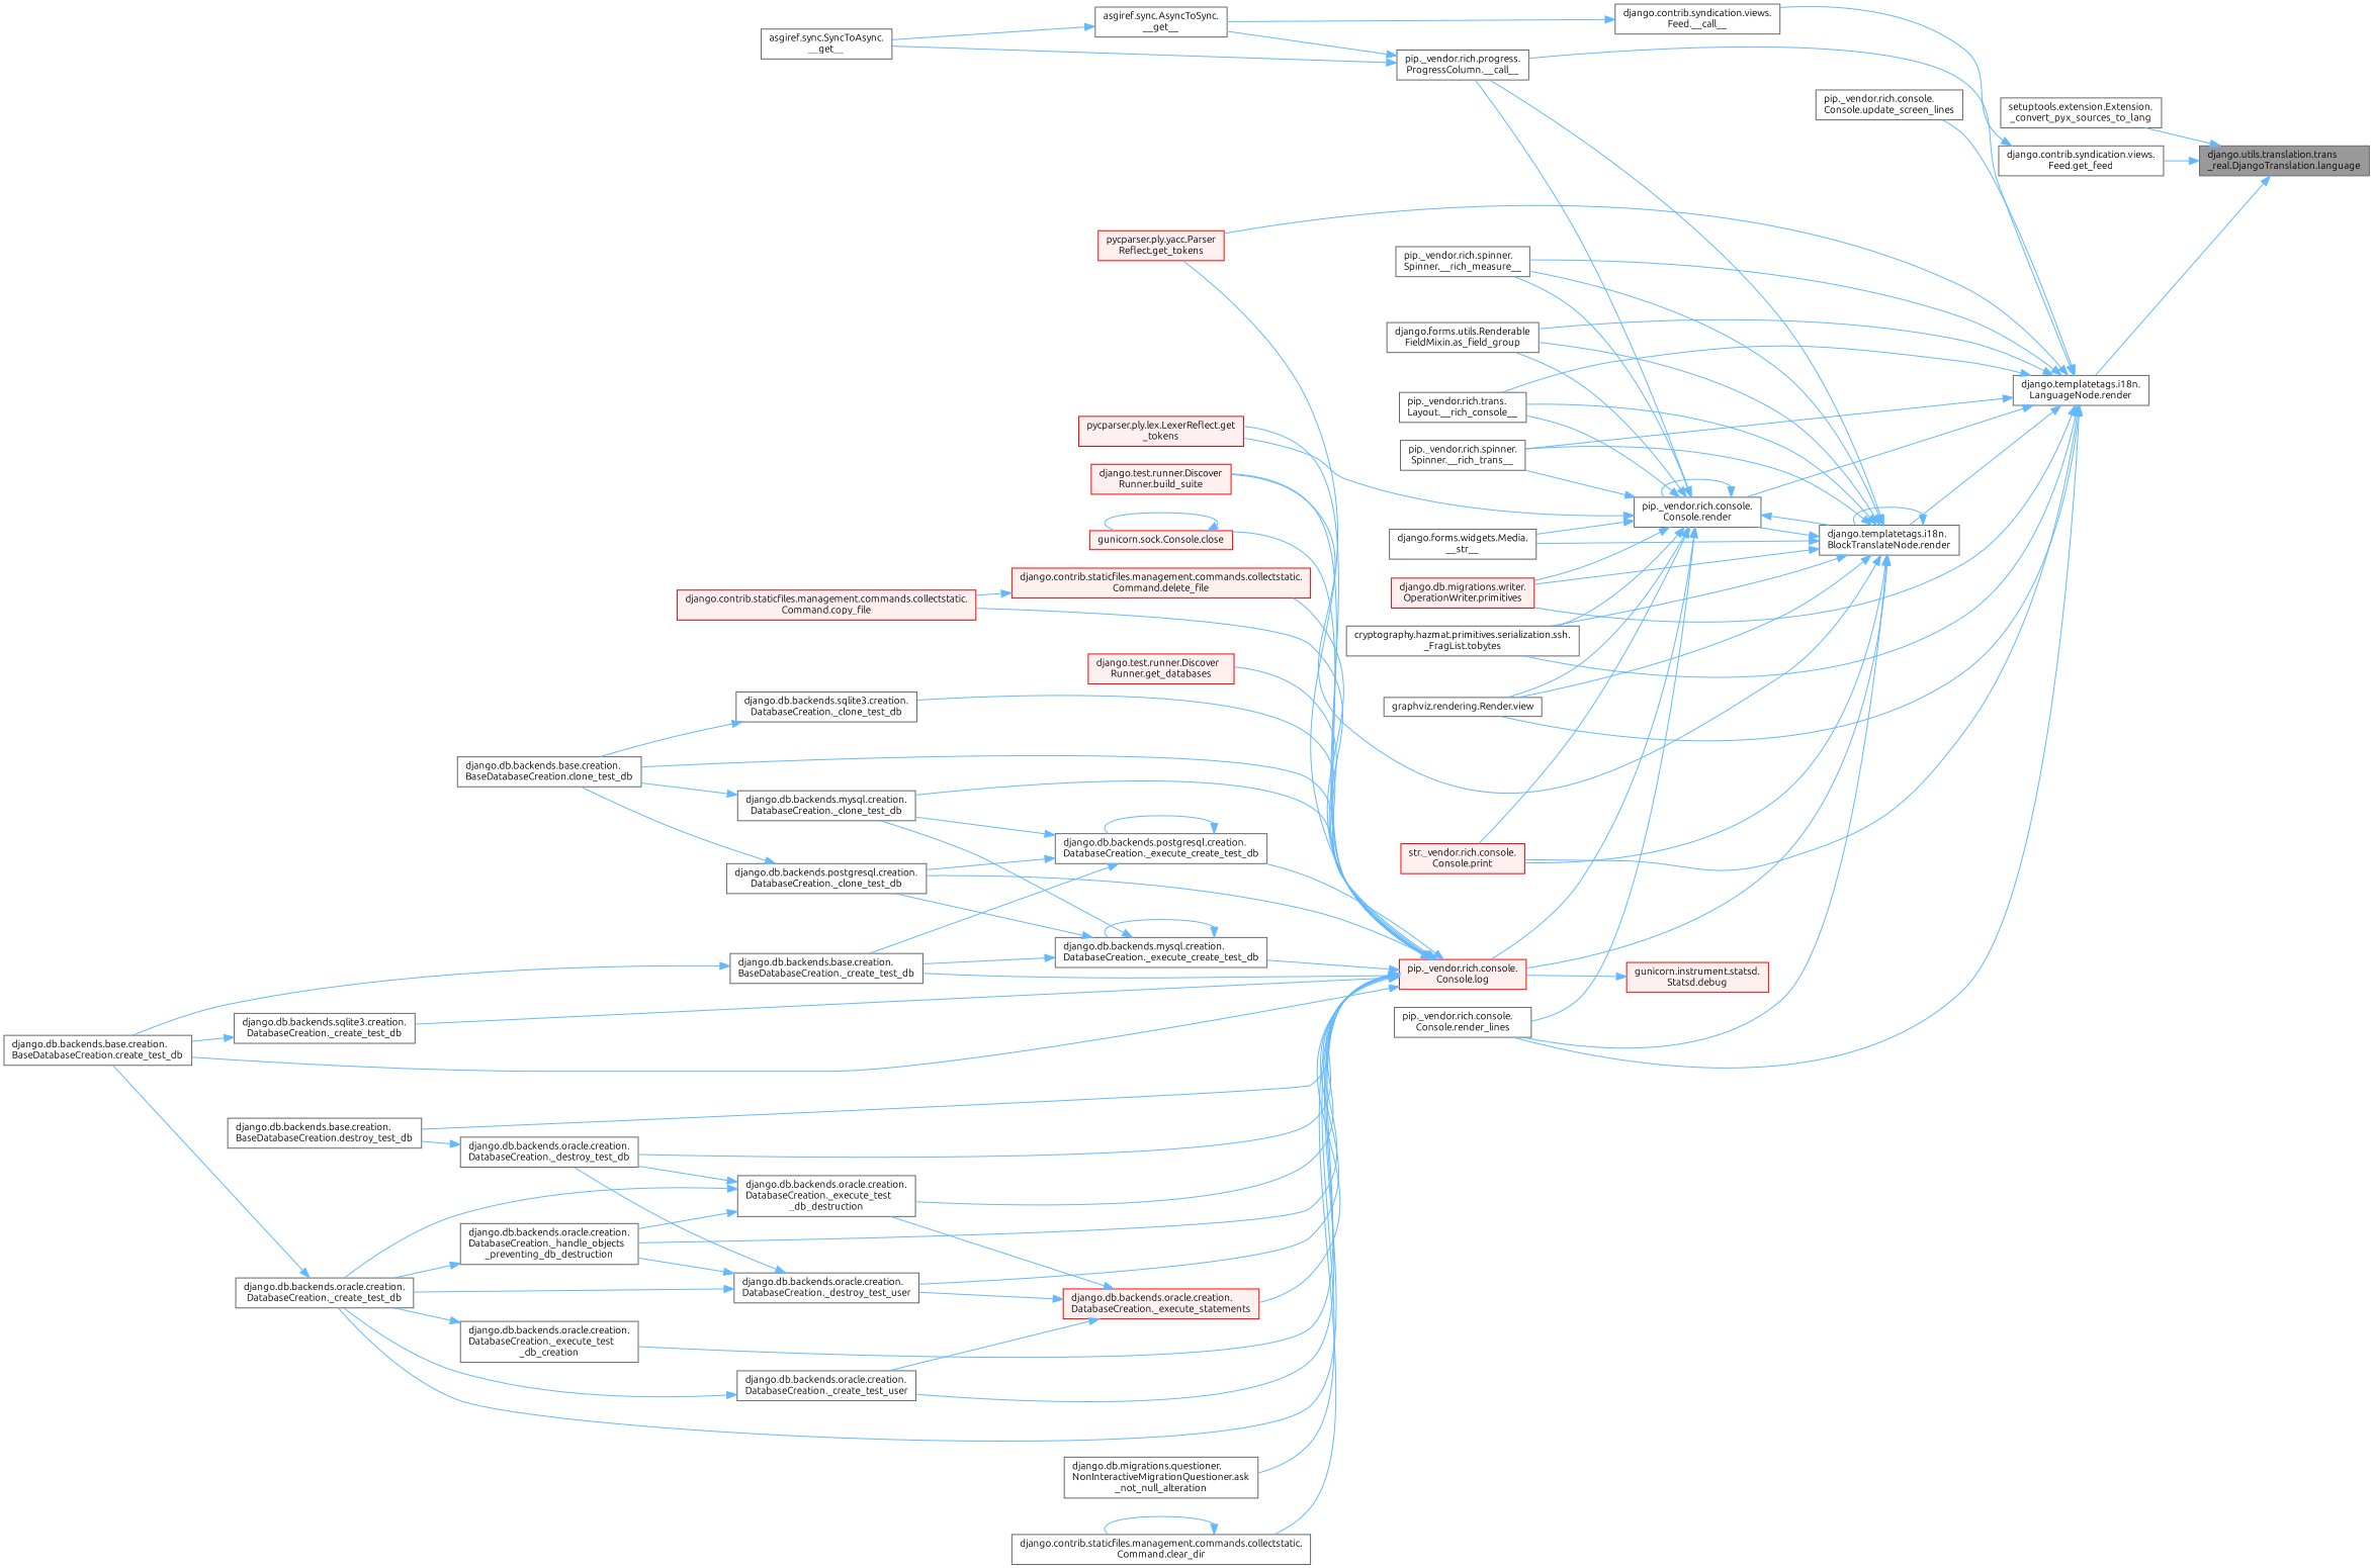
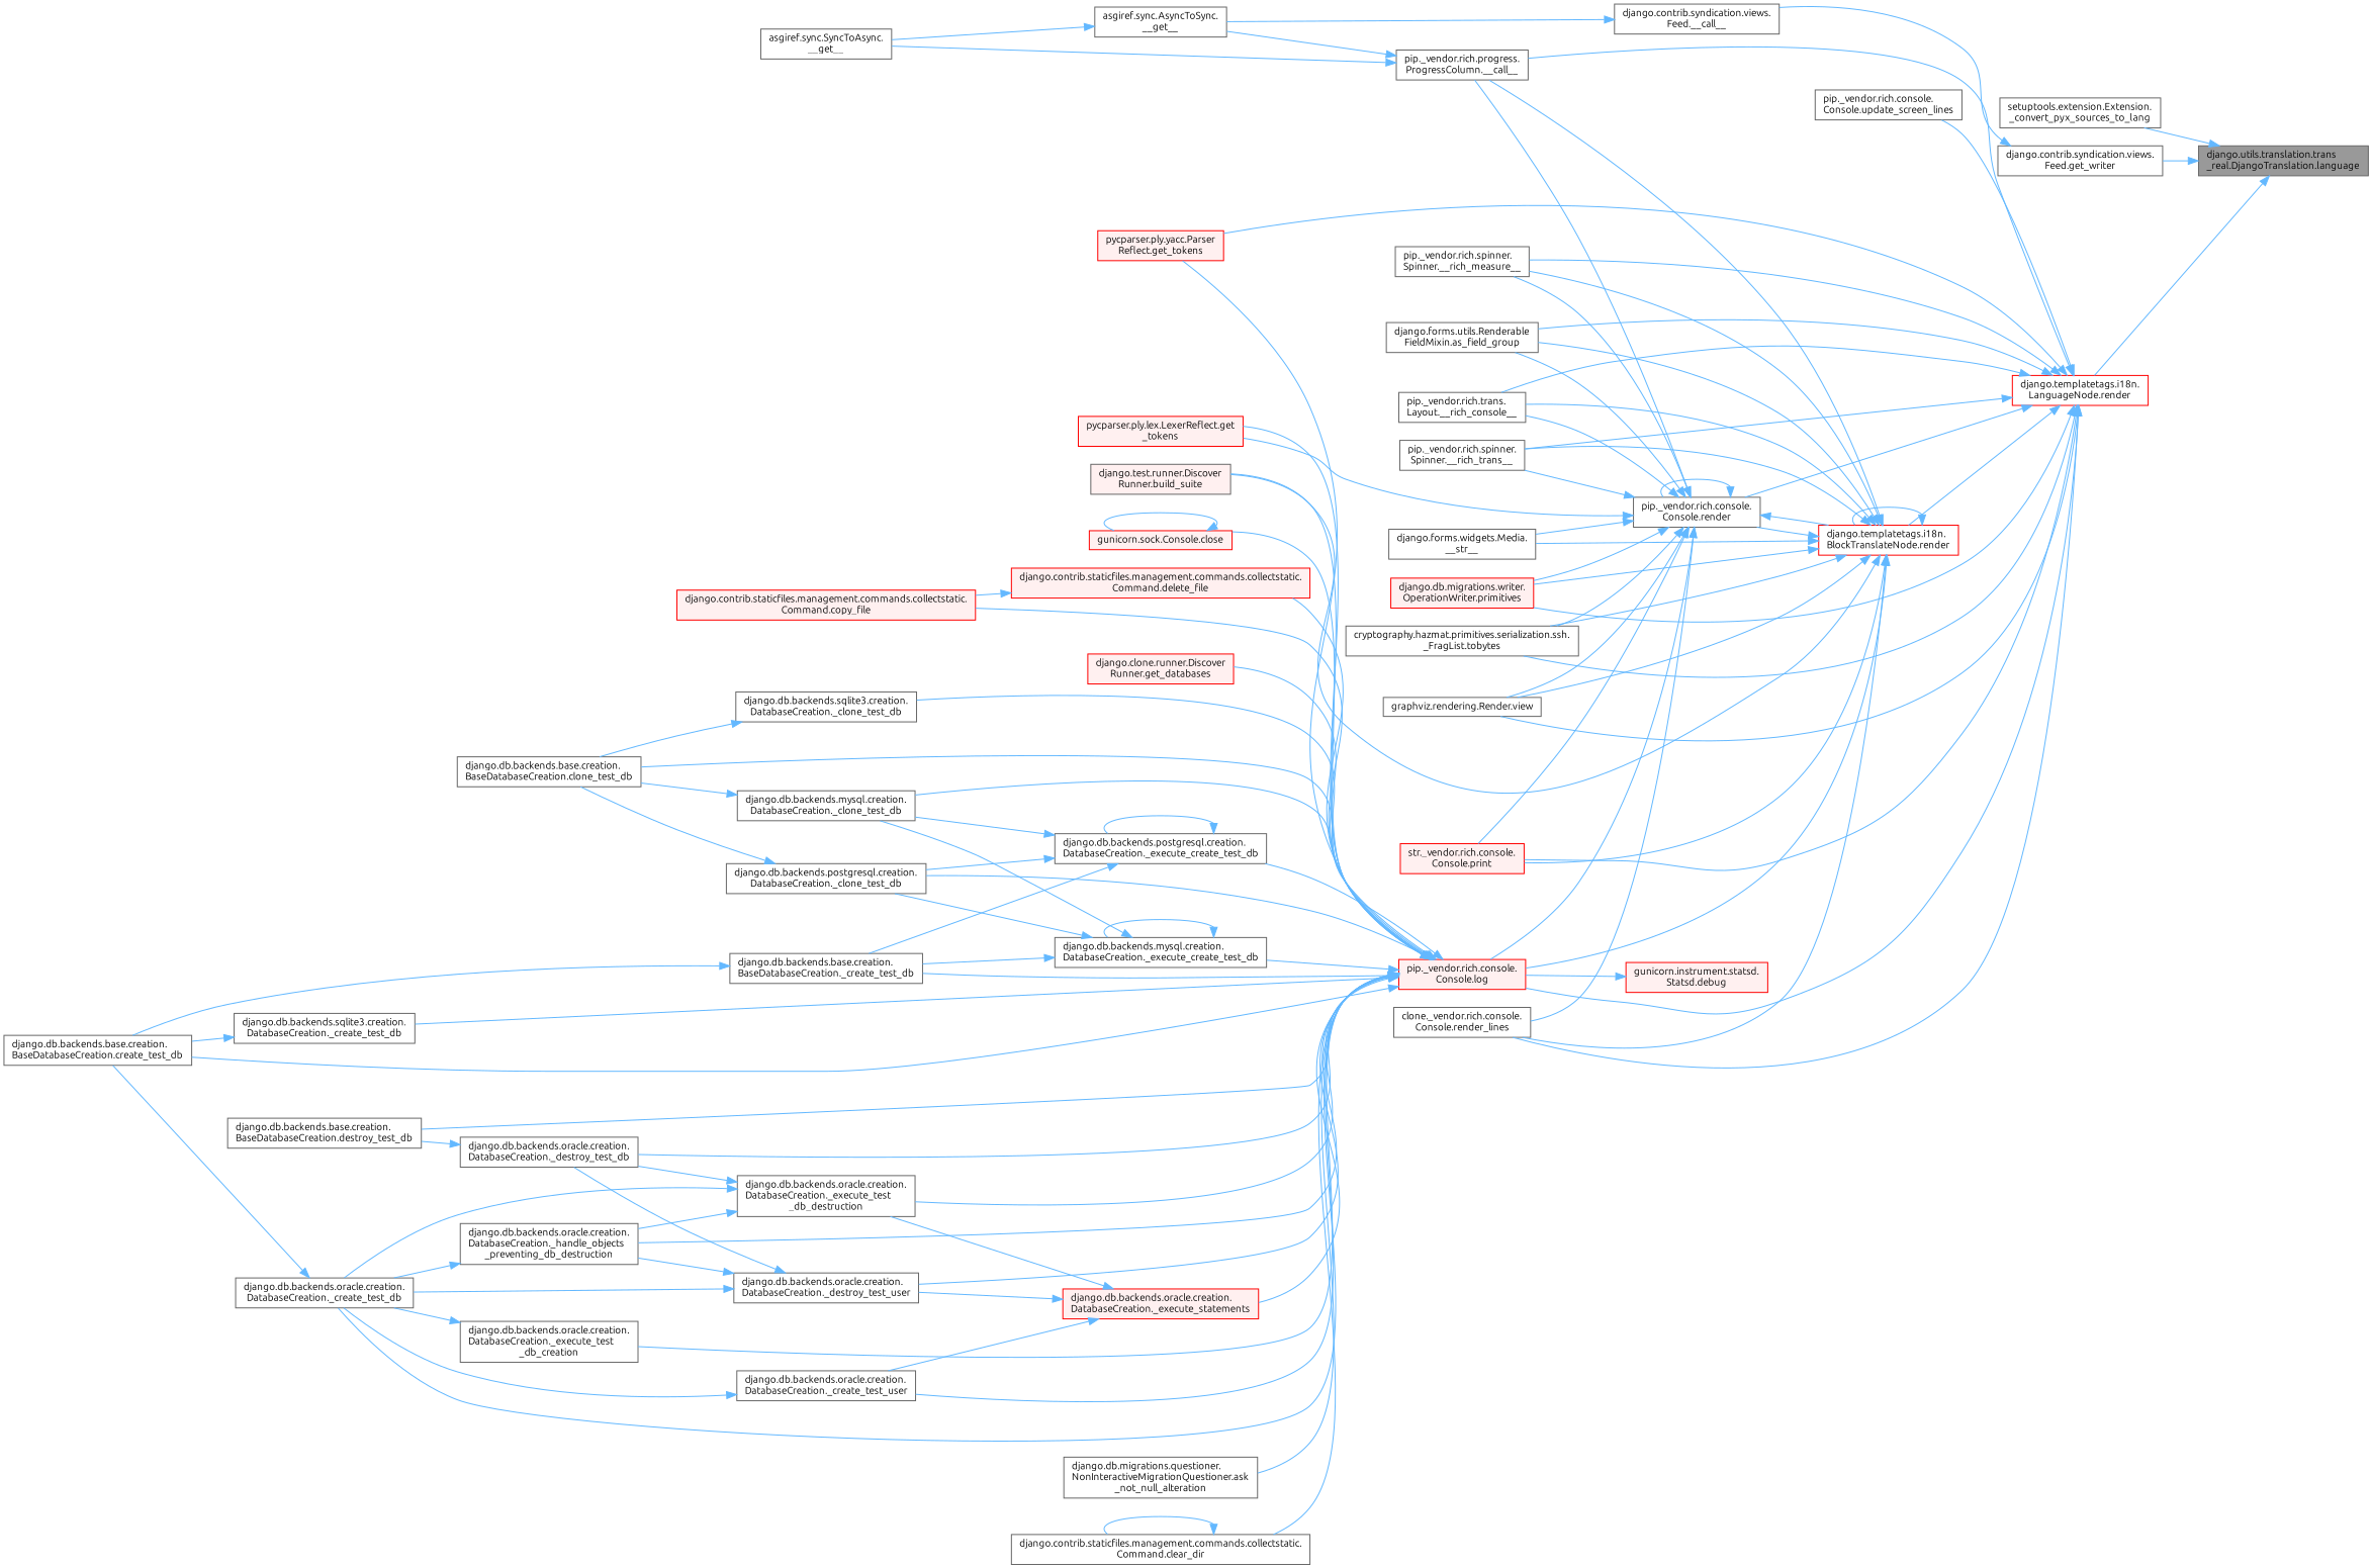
  digraph {
    fontname=Ubuntu
    rankdir=RL
    node [color=grey40 fillcolor=white fontname=Ubuntu fontsize=10 shape=box style=filled]
    edge [color=steelblue1 dir=back fontname=Ubuntu fontsize=10 labelfontname=Helvetica labelfontsize=10 style=solid]
    n1 [color=gray40 fillcolor=grey60 fontcolor=black height=0.2 label="django.utils.translation.trans\l_real.DjangoTranslation.language" width=0.4]
    n2 [height=0.2 label="setuptools.extension.Extension.\l_convert_pyx_sources_to_lang" width=0.4]
-   n3 [height=0.2 label="django.contrib.syndication.views.\lFeed.get_feed" width=0.4]
-   n4 [height=0.2 label="django.templatetags.i18n.\lLanguageNode.render" width=0.4]
+   n3 [height=0.2 label="django.contrib.syndication.views.\lFeed.get_writer" width=0.4]
+   n4 [color=red height=0.2 label="django.templatetags.i18n.\lLanguageNode.render" width=0.4]
    n5 [height=0.2 label="django.contrib.syndication.views.\lFeed.__call__" width=0.4]
    n6 [height=0.2 label="pip._vendor.rich.progress.\lProgressColumn.__call__" width=0.4]
    n7 [height=0.2 label="pip._vendor.rich.trans.\lLayout.__rich_console__" width=0.4]
    n8 [height=0.2 label="pip._vendor.rich.spinner.\lSpinner.__rich_trans__" width=0.4]
    n9 [height=0.2 label="pip._vendor.rich.spinner.\lSpinner.__rich_measure__" width=0.4]
    n10 [height=0.2 label="django.forms.utils.Renderable\lFieldMixin.as_field_group" width=0.4]
    n11 [color=red fillcolor="#FFF0F0" height=0.2 label="pip._vendor.rich.console.\lConsole.log" width=0.4]
    n12 [color=red fillcolor="#FFF0F0" height=0.2 label="str._vendor.rich.console.\lConsole.print" width=0.4]
-   n13 [height=0.2 label="django.templatetags.i18n.\lBlockTranslateNode.render" width=0.4]
+   n13 [color=red height=0.2 label="django.templatetags.i18n.\lBlockTranslateNode.render" width=0.4]
    n14 [height=0.2 label="pip._vendor.rich.console.\lConsole.render" width=0.4]
-   n15 [height=0.2 label="pip._vendor.rich.console.\lConsole.render_lines" width=0.4]
+   n15 [height=0.2 label="clone._vendor.rich.console.\lConsole.render_lines" width=0.4]
    n16 [color=red fillcolor="#FFF0F0" height=0.2 label="django.db.migrations.writer.\lOperationWriter.primitives" width=0.4]
    n17 [height=0.2 label="cryptography.hazmat.primitives.serialization.ssh.\l_FragList.tobytes" width=0.4]
    n18 [height=0.2 label="pip._vendor.rich.console.\lConsole.update_screen_lines" width=0.4]
    n19 [height=0.2 label="graphviz.rendering.Render.view" width=0.4]
    n20 [color=red fillcolor="#FFF0F0" height=0.2 label="pycparser.ply.yacc.Parser\lReflect.get_tokens" width=0.4]
    n21 [height=0.2 label="asgiref.sync.AsyncToSync.\l__get__" width=0.4]
    n22 [height=0.2 label="asgiref.sync.SyncToAsync.\l__get__" width=0.4]
    n23 [height=0.2 label="django.forms.widgets.Media.\l__str__" width=0.4]
    n24 [height=0.2 label="django.db.backends.mysql.creation.\lDatabaseCreation._clone_test_db" width=0.4]
    n25 [height=0.2 label="django.db.backends.base.creation.\lBaseDatabaseCreation.clone_test_db" width=0.4]
    n26 [height=0.2 label="django.db.backends.postgresql.creation.\lDatabaseCreation._clone_test_db" width=0.4]
    n27 [height=0.2 label="django.db.backends.sqlite3.creation.\lDatabaseCreation._clone_test_db" width=0.4]
    n28 [height=0.2 label="django.db.backends.base.creation.\lBaseDatabaseCreation._create_test_db" width=0.4]
    n29 [height=0.2 label="django.db.backends.base.creation.\lBaseDatabaseCreation.create_test_db" width=0.4]
    n30 [height=0.2 label="django.db.backends.oracle.creation.\lDatabaseCreation._create_test_db" width=0.4]
    n31 [height=0.2 label="django.db.backends.sqlite3.creation.\lDatabaseCreation._create_test_db" width=0.4]
    n32 [height=0.2 label="django.db.backends.oracle.creation.\lDatabaseCreation._create_test_user" width=0.4]
    n33 [height=0.2 label="django.db.backends.oracle.creation.\lDatabaseCreation._destroy_test_db" width=0.4]
    n34 [height=0.2 label="django.db.backends.base.creation.\lBaseDatabaseCreation.destroy_test_db" width=0.4]
    n35 [height=0.2 label="django.db.backends.oracle.creation.\lDatabaseCreation._destroy_test_user" width=0.4]
    n36 [height=0.2 label="django.db.backends.oracle.creation.\lDatabaseCreation._handle_objects\l_preventing_db_destruction" width=0.4]
    n37 [height=0.2 label="django.db.backends.mysql.creation.\lDatabaseCreation._execute_create_test_db" width=0.4]
    n38 [height=0.2 label="django.db.backends.postgresql.creation.\lDatabaseCreation._execute_create_test_db" width=0.4]
    n39 [color=red fillcolor="#FFF0F0" height=0.2 label="django.db.backends.oracle.creation.\lDatabaseCreation._execute_statements" width=0.4]
    n40 [height=0.2 label="django.db.backends.oracle.creation.\lDatabaseCreation._execute_test\l_db_destruction" width=0.4]
    n41 [height=0.2 label="django.db.backends.oracle.creation.\lDatabaseCreation._execute_test\l_db_creation" width=0.4]
    n42 [height=0.2 label="django.db.migrations.questioner.\lNonInteractiveMigrationQuestioner.ask\l_not_null_alteration" width=0.4]
-   n43 [color=red fillcolor="#FFF0F0" height=0.2 label="django.test.runner.Discover\lRunner.build_suite" width=0.4]
+   n43 [fillcolor="#FFF0F0" height=0.2 label="django.test.runner.Discover\lRunner.build_suite" width=0.4]
    n44 [height=0.2 label="django.contrib.staticfiles.management.commands.collectstatic.\lCommand.clear_dir" width=0.4]
    n45 [color=red fillcolor="#FFF0F0" height=0.2 label="gunicorn.sock.Console.close" width=0.4]
    n46 [color=red fillcolor="#FFF0F0" height=0.2 label="django.contrib.staticfiles.management.commands.collectstatic.\lCommand.copy_file" width=0.4]
    n47 [color=red fillcolor="#FFF0F0" height=0.2 label="django.contrib.staticfiles.management.commands.collectstatic.\lCommand.delete_file" width=0.4]
-   n48 [color=red fillcolor="#FFF0F0" height=0.2 label="django.test.runner.Discover\lRunner.get_databases" width=0.4]
+   n48 [color=red fillcolor="#FFF0F0" height=0.2 label="django.clone.runner.Discover\lRunner.get_databases" width=0.4]
    n49 [color=red fillcolor="#FFF0F0" height=0.2 label="pycparser.ply.lex.LexerReflect.get\l_tokens" width=0.4]
    n50 [color=red fillcolor="#FFF0F0" height=0.2 label="gunicorn.instrument.statsd.\lStatsd.debug" width=0.4]
    n1 -> n2
    n1 -> n3
    n1 -> n4
    n3 -> n5
    n4 -> n6
    n4 -> n7
    n4 -> n8
    n4 -> n9
    n4 -> n10
+   n4 -> n11
    n4 -> n12
    n4 -> n13
    n4 -> n14
    n4 -> n15
    n4 -> n16
    n4 -> n17
    n4 -> n18
    n4 -> n19
    n4 -> n20
    n5 -> n21
    n6 -> n21
    n6 -> n22
    n11 -> n20
    n11 -> n24
    n11 -> n25
    n11 -> n26
    n11 -> n27
    n11 -> n28
    n11 -> n29
    n11 -> n30
    n11 -> n31
    n11 -> n32
    n11 -> n33
    n11 -> n34
    n11 -> n35
    n11 -> n36
    n11 -> n37
    n11 -> n38
    n11 -> n39
    n11 -> n40
    n11 -> n41
    n11 -> n42
    n11 -> n43
    n11 -> n44
    n11 -> n45
    n11 -> n46
    n11 -> n47
    n11 -> n48
    n11 -> n49
    n13 -> n6
    n13 -> n7
    n13 -> n8
    n13 -> n9
    n13 -> n10
    n13 -> n11
    n13 -> n12
    n13 -> n13
    n13 -> n14
    n13 -> n15
    n13 -> n16
    n13 -> n17
    n13 -> n19
    n13 -> n23
    n13 -> n43
    n14 -> n6
    n14 -> n7
    n14 -> n8
    n14 -> n9
    n14 -> n10
    n14 -> n11
    n14 -> n12
    n14 -> n13
    n14 -> n14
    n14 -> n15
    n14 -> n16
    n14 -> n17
    n14 -> n19
    n14 -> n23
    n14 -> n49
    n21 -> n22
    n24 -> n25
    n26 -> n25
    n27 -> n25
    n28 -> n29
    n30 -> n29
    n31 -> n29
    n32 -> n30
    n33 -> n34
    n35 -> n30
    n35 -> n33
    n35 -> n36
    n36 -> n30
    n37 -> n24
    n37 -> n26
    n37 -> n28
    n37 -> n37
    n38 -> n24
    n38 -> n26
    n38 -> n28
    n38 -> n38
    n39 -> n32
    n39 -> n35
    n39 -> n40
    n40 -> n30
    n40 -> n33
    n40 -> n36
    n41 -> n30
    n44 -> n44
    n45 -> n45
    n47 -> n46
    n50 -> n11
  }
